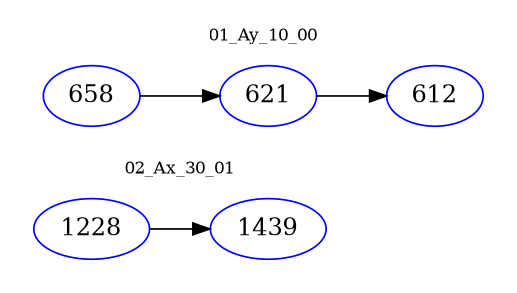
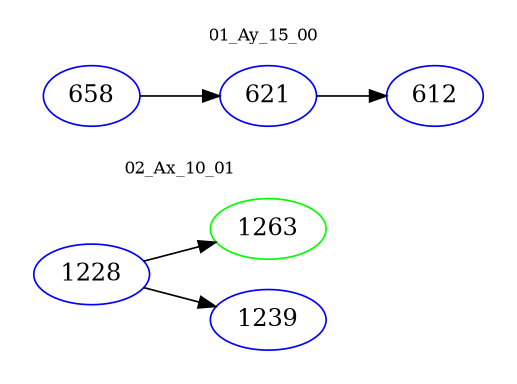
  digraph {
    fontname="DejaVu Serif"
    rankdir=LR
    node [color=blue fontname="DejaVu Serif"]
    edge [color=black fontname="DejaVu Serif"]
    n1 [label=1228]
-   n2 [label=1439]
+   n2 [label=1239]
+   n3 [color=green label=1263]
    n4 [label=621]
    n5 [label=612]
    n6 [label=658]
    subgraph cluster_1 {
      color=white
      fontsize=10
-     label="02_Ax_30_01"
+     label="02_Ax_10_01"
      n1
      n2
+     n3
    }
    subgraph cluster_2 {
      color=white
      fontsize=10
-     label="01_Ay_10_00"
+     label="01_Ay_15_00"
      n4
      n5
      n6
    }
    n1 -> n2
+   n1 -> n3
    n4 -> n5
    n6 -> n4
  }
